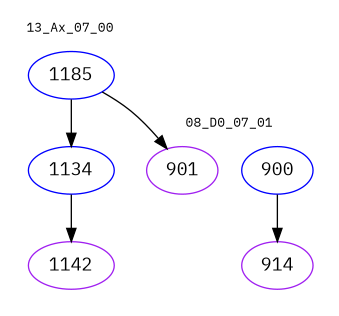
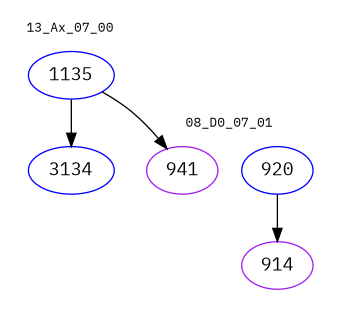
  digraph {
    fontname="IBM Plex Mono"
    node [color=blue fontname="IBM Plex Mono"]
    edge [color=black fontname="IBM Plex Mono"]
-   n1 [label=1185]
-   n2 [label=1134]
-   n3 [color=purple label=1142]
-   n4 [label=900]
+   n1 [label=1135]
+   n2 [label=3134]
+   n4 [label=920]
    n5 [color=purple label=914]
-   n6 [color=purple label=901]
+   n6 [color=purple label=941]
    subgraph cluster_1 {
      color=white
      fontsize=10
      label="13_Ax_07_00"
      n1
      n2
-     n3
    }
    subgraph cluster_2 {
      color=white
      fontsize=10
      label="08_D0_07_01"
      n4
      n5
      n6
    }
    n1 -> n2
    n1 -> n6
-   n2 -> n3
    n4 -> n5
  }
